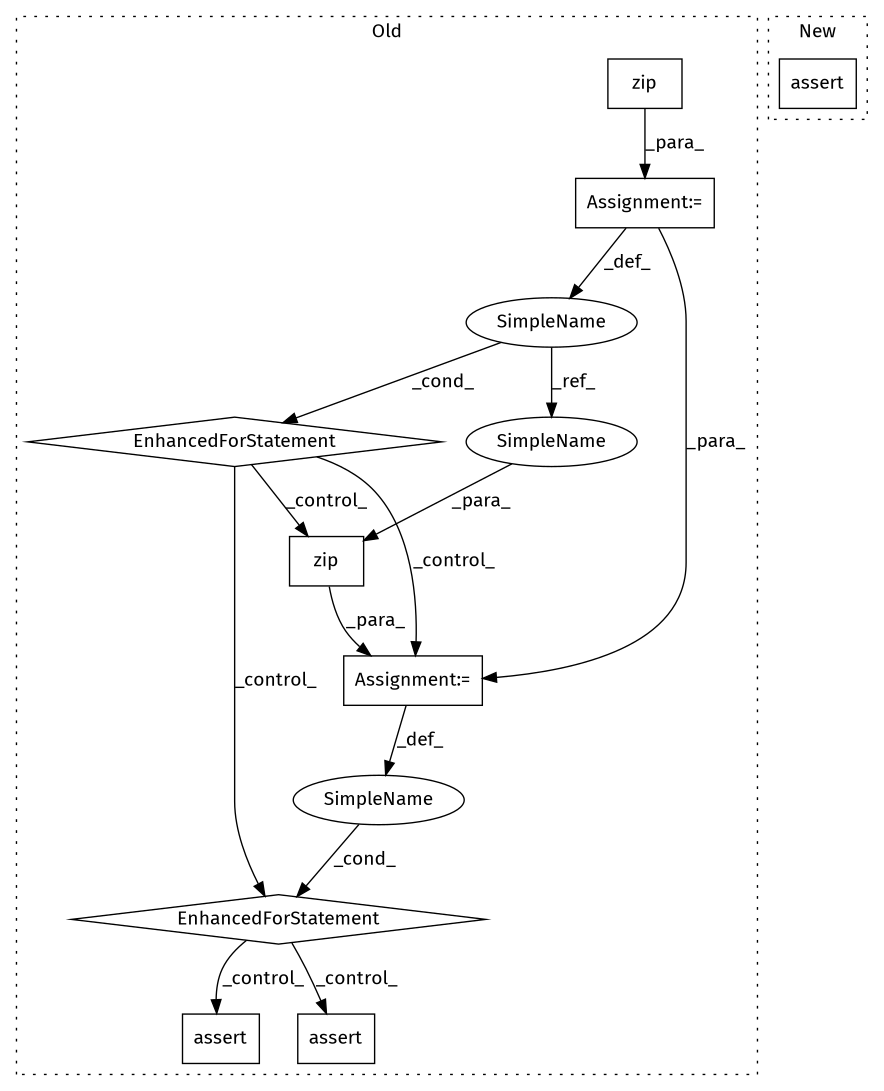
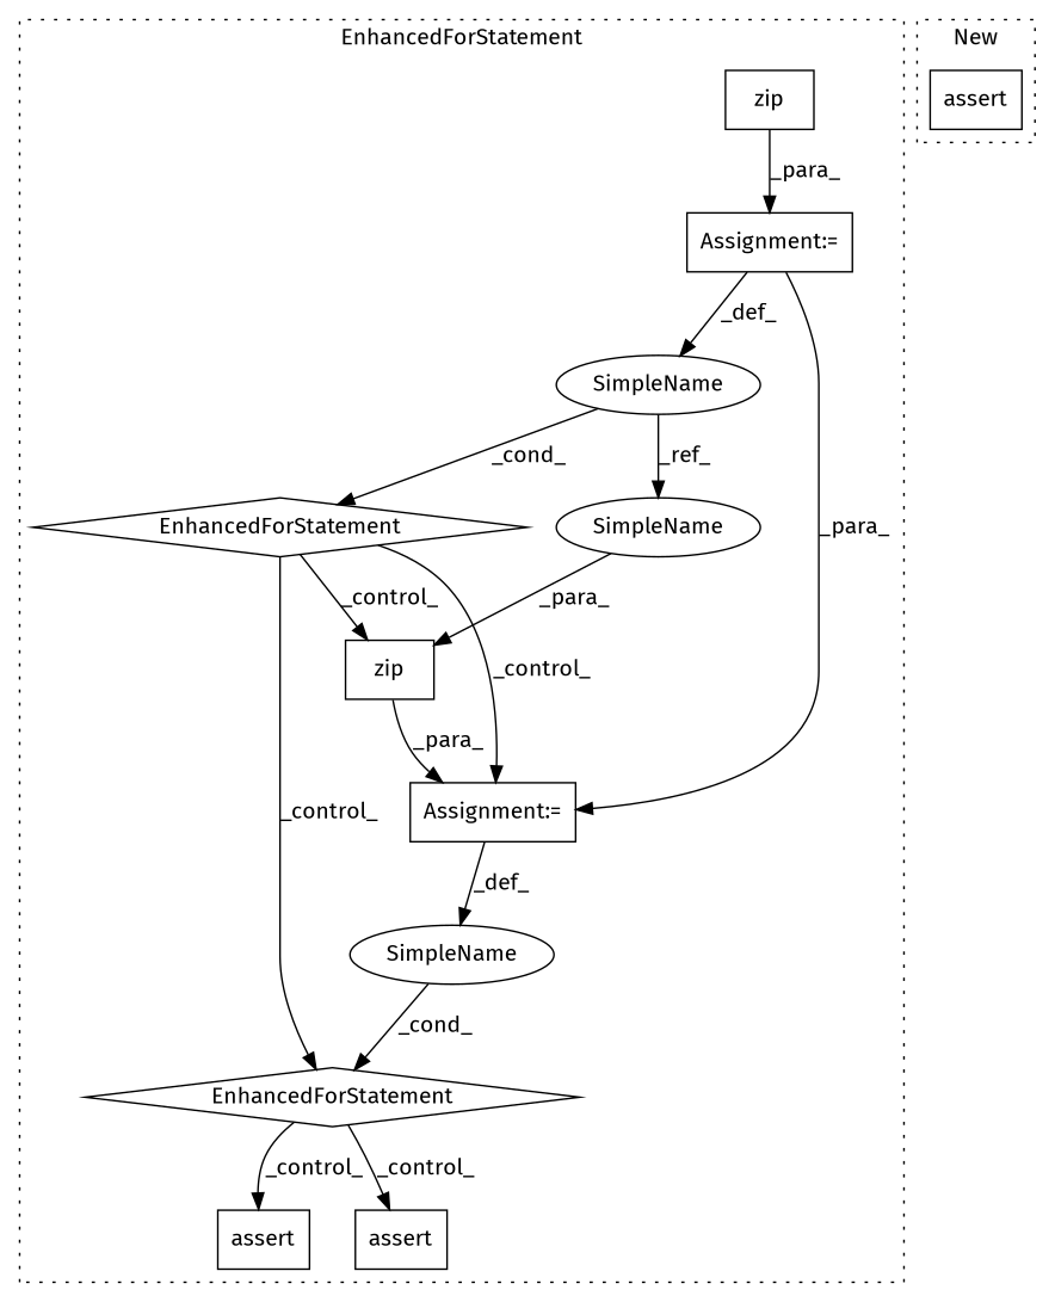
  digraph {
    fontname="Fira Sans"
    node [a=32 l="17,1" s="3585,3697" shape=box fontname="Fira Sans"]
    edge [fontname="Fira Sans"]
    n1 [l="4,1" label=zip s="3679,3696"]
    n2 [a=7 l="81,2" label="Assignment:="]
    n3 [a=70 l="82,2" label=EnhancedForStatement s="3707,3820" shape=diamond]
    n4 [a=42 l=1 label=SimpleName s=3793 shape=ellipse]
    n5 [label=assert s="3998,4020"]
    n6 [l="4,1" label=zip s="3797,3819"]
    n7 [label=assert s="3837,3859"]
    n8 [a=70 l="81,2" label=EnhancedForStatement shape=diamond]
    n9 [a=42 l=6 label=SimpleName s=3670 shape=ellipse]
    n10 [a=7 l="82,2" label="Assignment:=" s="3707,3820"]
    n11 [a=42 l=6 label=SimpleName s=3813 shape=ellipse]
    n12 [label=assert s="3344,3380"]
    subgraph cluster_1 {
-     label=Old
+     label=EnhancedForStatement
      style=dotted
      n1
      n2
      n3
      n4
      n5
      n6
      n7
      n8
      n9
      n10
      n11
    }
    subgraph cluster_2 {
      label=New
      style=dotted
      n12
    }
    n1 -> n2 [label=_para_]
    n2 -> n9 [label=_def_]
    n2 -> n10 [label=_para_]
    n3 -> n5 [label=_control_]
    n3 -> n7 [label=_control_]
    n4 -> n3 [label=_cond_]
    n6 -> n10 [label=_para_]
    n8 -> n3 [label=_control_]
    n8 -> n6 [label=_control_]
    n8 -> n10 [label=_control_]
    n9 -> n8 [label=_cond_]
    n9 -> n11 [label=_ref_]
    n10 -> n4 [label=_def_]
    n11 -> n6 [label=_para_]
  }
